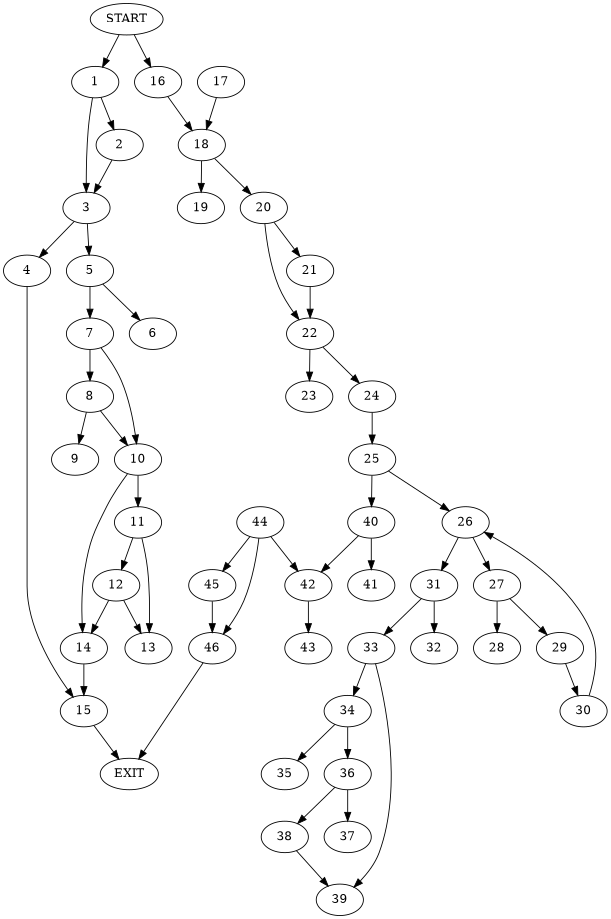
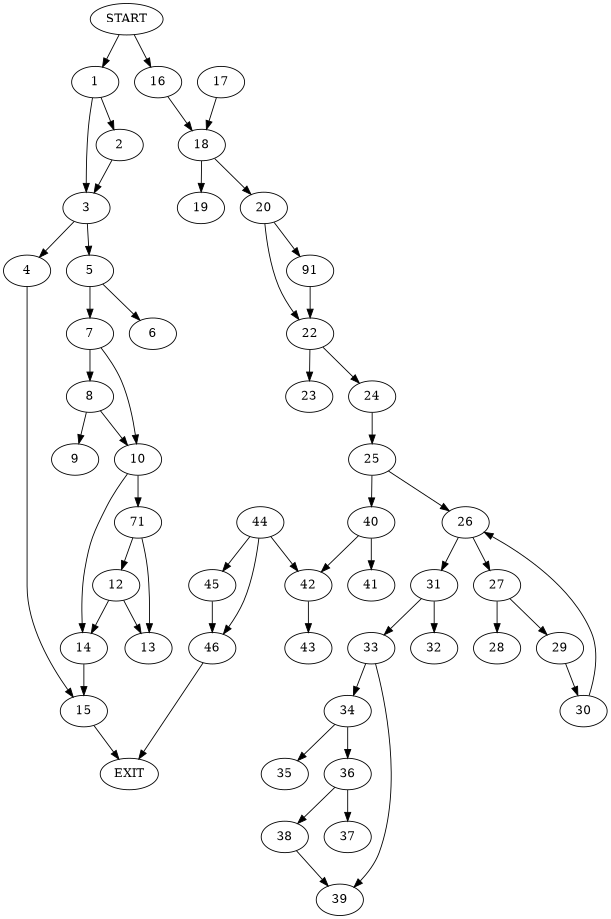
  digraph {
    n1 [label=START]
    1
    16
    2
    3
    18
    4
    5
    15
    6
    7
    n12 [label=EXIT]
    8
    10
    9
-   11
+   11 [label=71]
    14
    12
    13
    17
    19
    20
-   21
+   21 [label=91]
    22
    23
    24
    25
    40
    26
    41
    42
    27
    31
    28
    29
    32
    33
    30
    34
    39
    35
    36
    37
    38
    43
    44
    45
    46
    n1 -> 1
    n1 -> 16
    1 -> 2
    1 -> 3
    16 -> 18
    2 -> 3
    3 -> 4
    3 -> 5
    18 -> 19
    18 -> 20
    4 -> 15
    5 -> 6
    5 -> 7
    15 -> n12
    7 -> 8
    7 -> 10
    8 -> 10
    8 -> 9
    10 -> 11
    10 -> 14
    11 -> 12
    11 -> 13
    14 -> 15
    12 -> 14
    12 -> 13
    17 -> 18
    20 -> 21
    20 -> 22
    21 -> 22
    22 -> 23
    22 -> 24
    24 -> 25
    25 -> 40
    25 -> 26
    40 -> 41
    40 -> 42
    26 -> 27
    26 -> 31
    42 -> 43
    27 -> 28
    27 -> 29
    31 -> 32
    31 -> 33
    29 -> 30
    33 -> 34
    33 -> 39
    30 -> 26
    34 -> 35
    34 -> 36
    36 -> 37
    36 -> 38
    38 -> 39
    44 -> 42
    44 -> 45
    44 -> 46
    45 -> 46
    46 -> n12
  }
